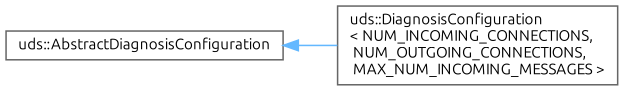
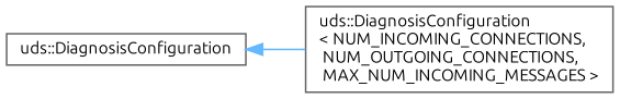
  digraph {
    rankdir=LR
    fontname=Ubuntu
    node [color=grey40 fillcolor=white fontname=Ubuntu fontsize=10 shape=box style=filled]
-   n1 [height=0.2 label="uds::AbstractDiagnosisConfiguration" width=0.4]
+   n1 [height=0.2 label="uds::DiagnosisConfiguration" width=0.4]
    n2 [height=0.2 label="uds::DiagnosisConfiguration\l\< NUM_INCOMING_CONNECTIONS,\l NUM_OUTGOING_CONNECTIONS,\l MAX_NUM_INCOMING_MESSAGES \>" width=0.4]
    n1 -> n2 [color=steelblue1 dir=back fontname=Ubuntu fontsize=10 labelfontname=Helvetica labelfontsize=10 style=solid]
  }
